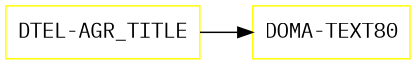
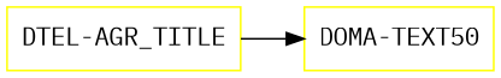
  digraph {
    rankdir=LR
    fontname="IBM Plex Mono"
    node [color=yellow shape=box fontname="IBM Plex Mono"]
    "DTEL-AGR_TITLE"
-   "DOMA-TEXT80"
+   "DOMA-TEXT80" [label="DOMA-TEXT50"]
    "DTEL-AGR_TITLE" -> "DOMA-TEXT80" [fontname="IBM Plex Mono"]
  }
